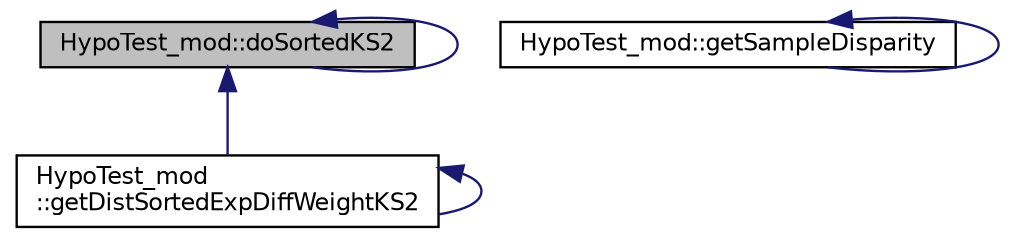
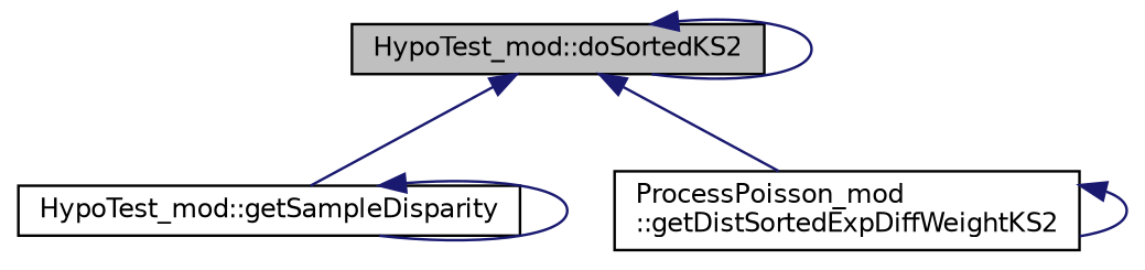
  digraph {
    rankdir=TB
    node [color=black fillcolor=white fontname=Helvetica fontsize=10 shape=record style=filled]
    edge [color=midnightblue dir=back fontname=Helvetica fontsize=10 labelfontname=Helvetica labelfontsize=10 style=solid]
    n1 [fillcolor=grey75 fontcolor=black height=0.2 label="HypoTest_mod::doSortedKS2" width=0.4]
    n2 [height=0.2 label="HypoTest_mod::getSampleDisparity" width=0.4]
-   n3 [height=0.2 label="HypoTest_mod\l::getDistSortedExpDiffWeightKS2" width=0.4]
+   n3 [height=0.2 label="ProcessPoisson_mod\l::getDistSortedExpDiffWeightKS2" width=0.4]
    n1 -> n1
+   n1 -> n2
    n1 -> n3
    n2 -> n2
    n3 -> n3
  }
